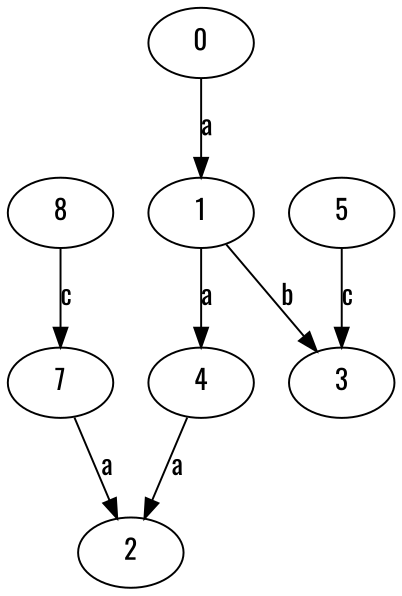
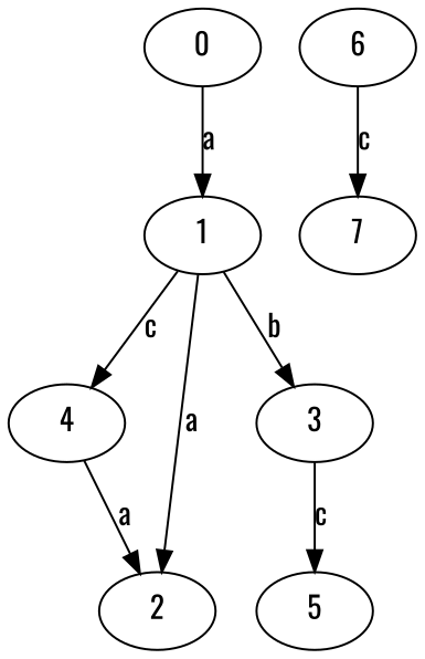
  strict digraph {
    fontname=Oswald
    node [fontname=Oswald]
    edge [fontname=Oswald]
    0
    1
    4
    3
    2
    5
-   6 [label=8]
+   6
    7
    0 -> 1 [label=a]
-   1 -> 4 [label=a]
+   1 -> 4 [label=c]
    1 -> 3 [label=b]
    4 -> 2 [label=a]
-   5 -> 3 [label=c]
+   3 -> 5 [label=c]
    6 -> 7 [label=c]
-   7 -> 2 [label=a]
+   1 -> 2 [label=a]
  }
